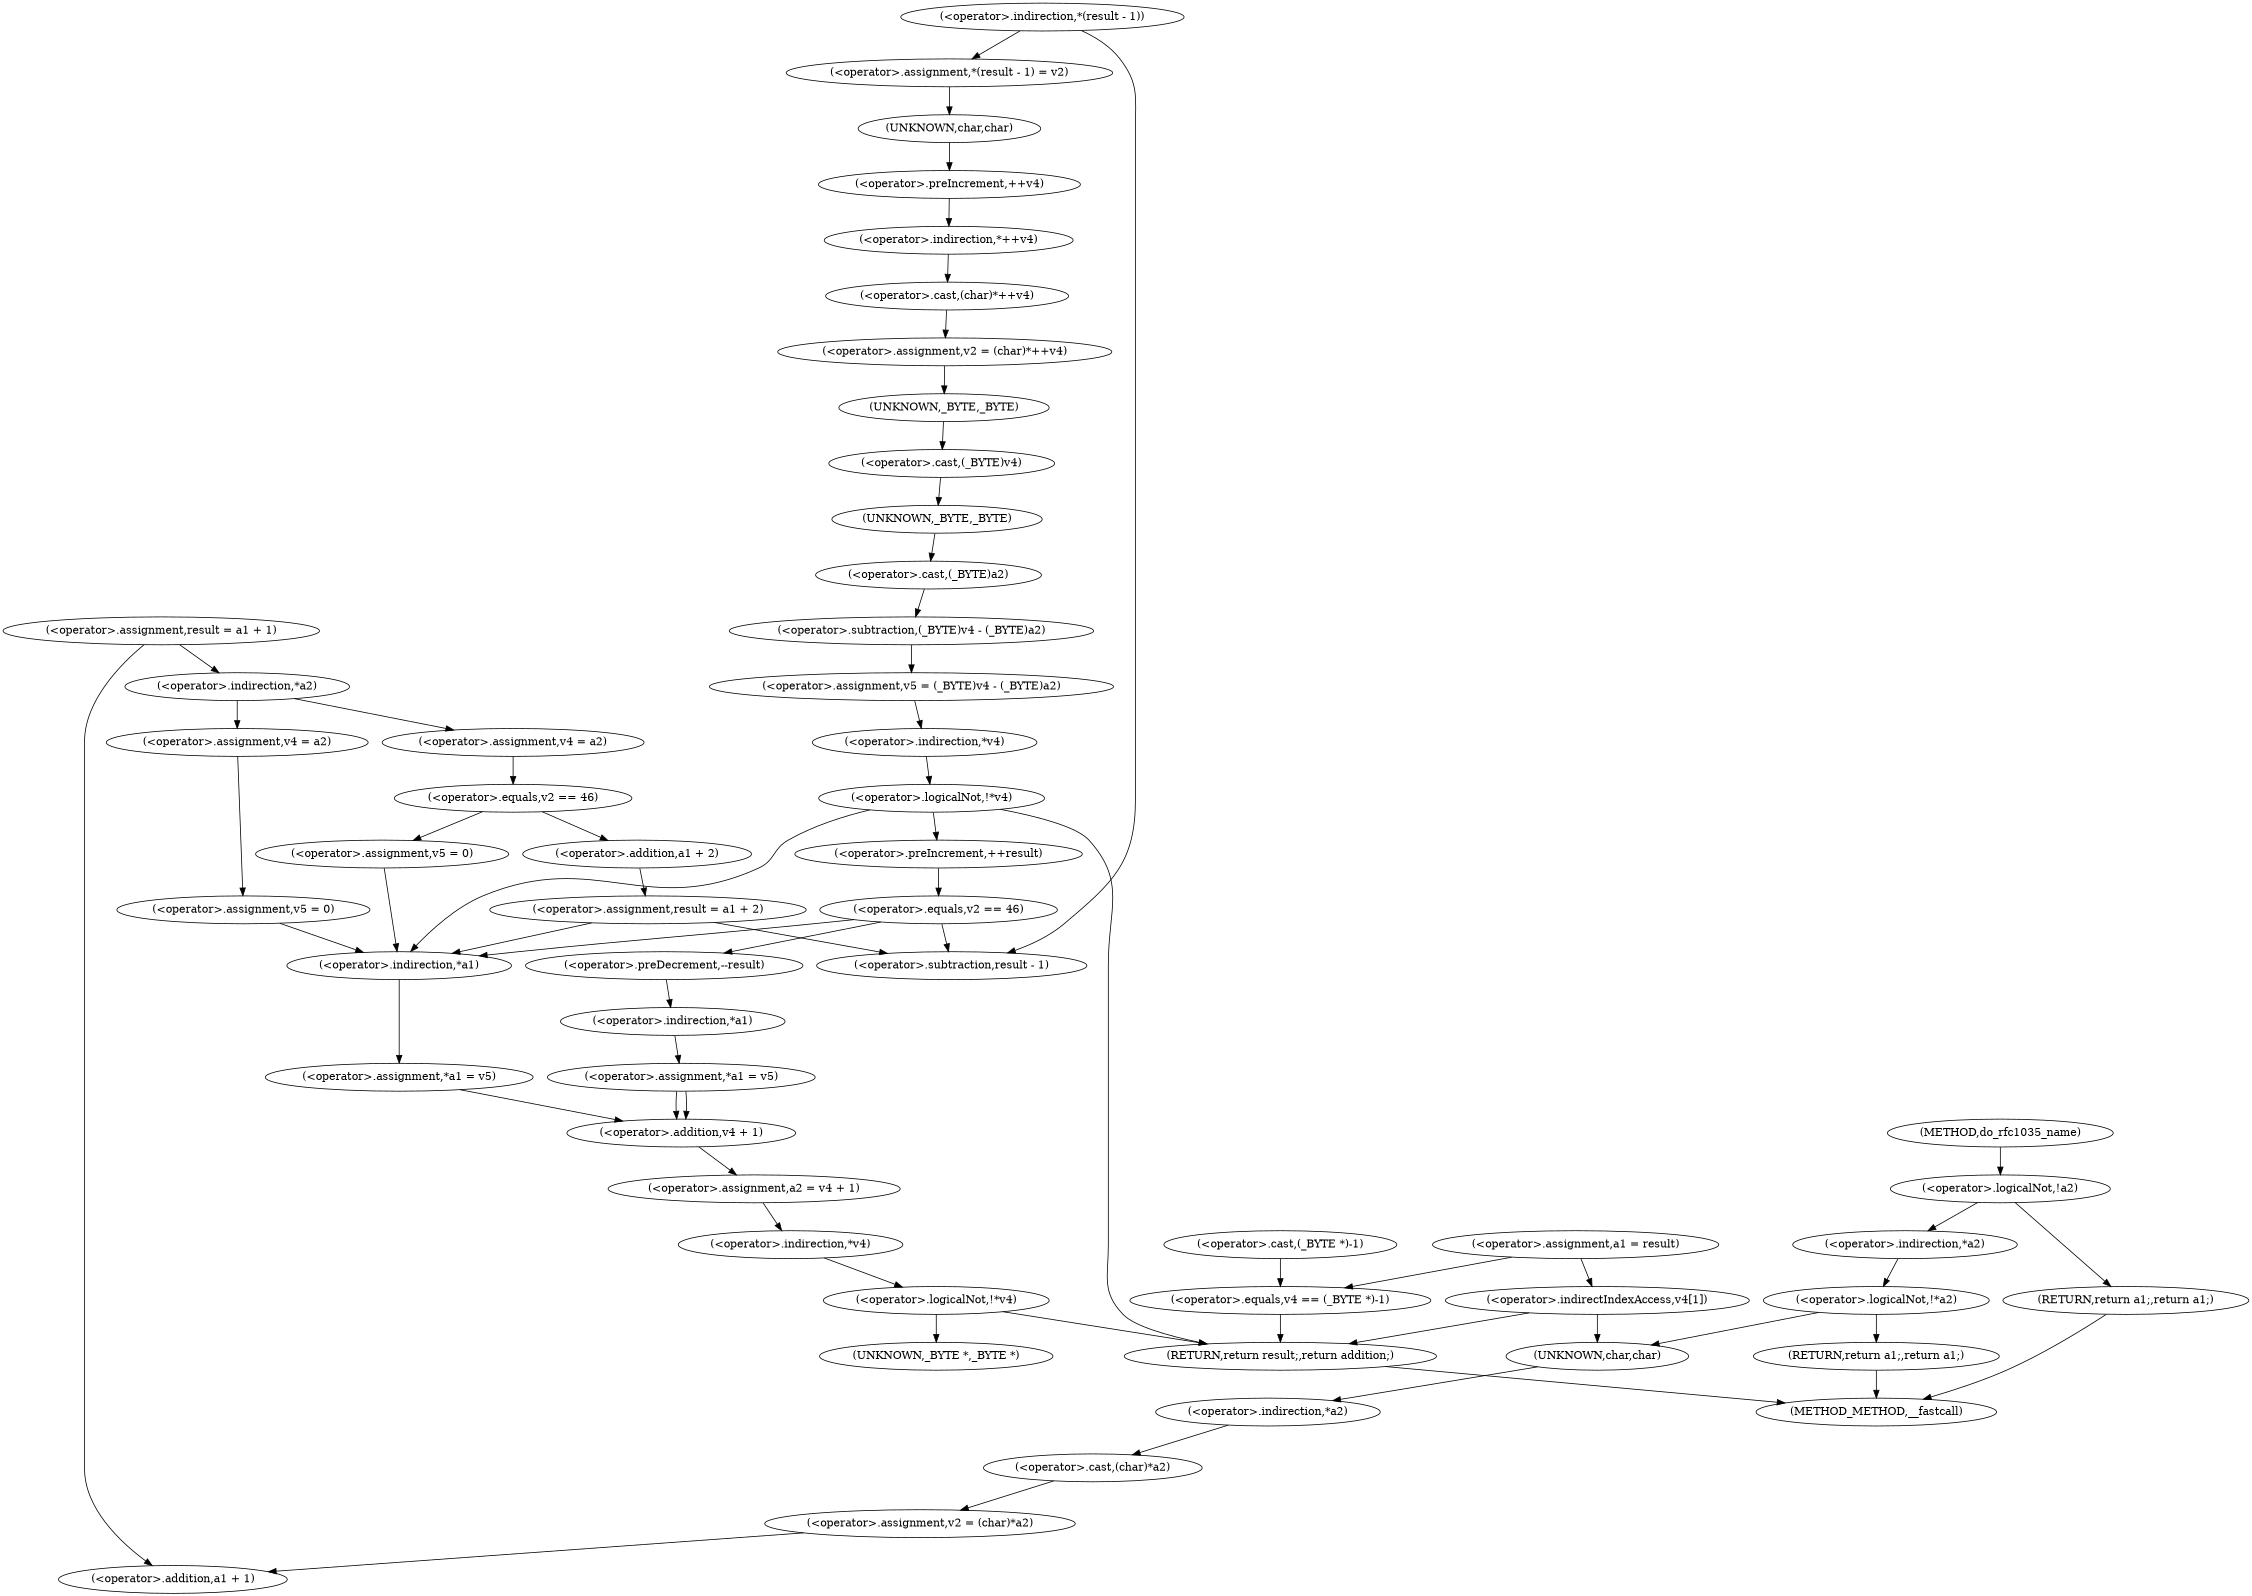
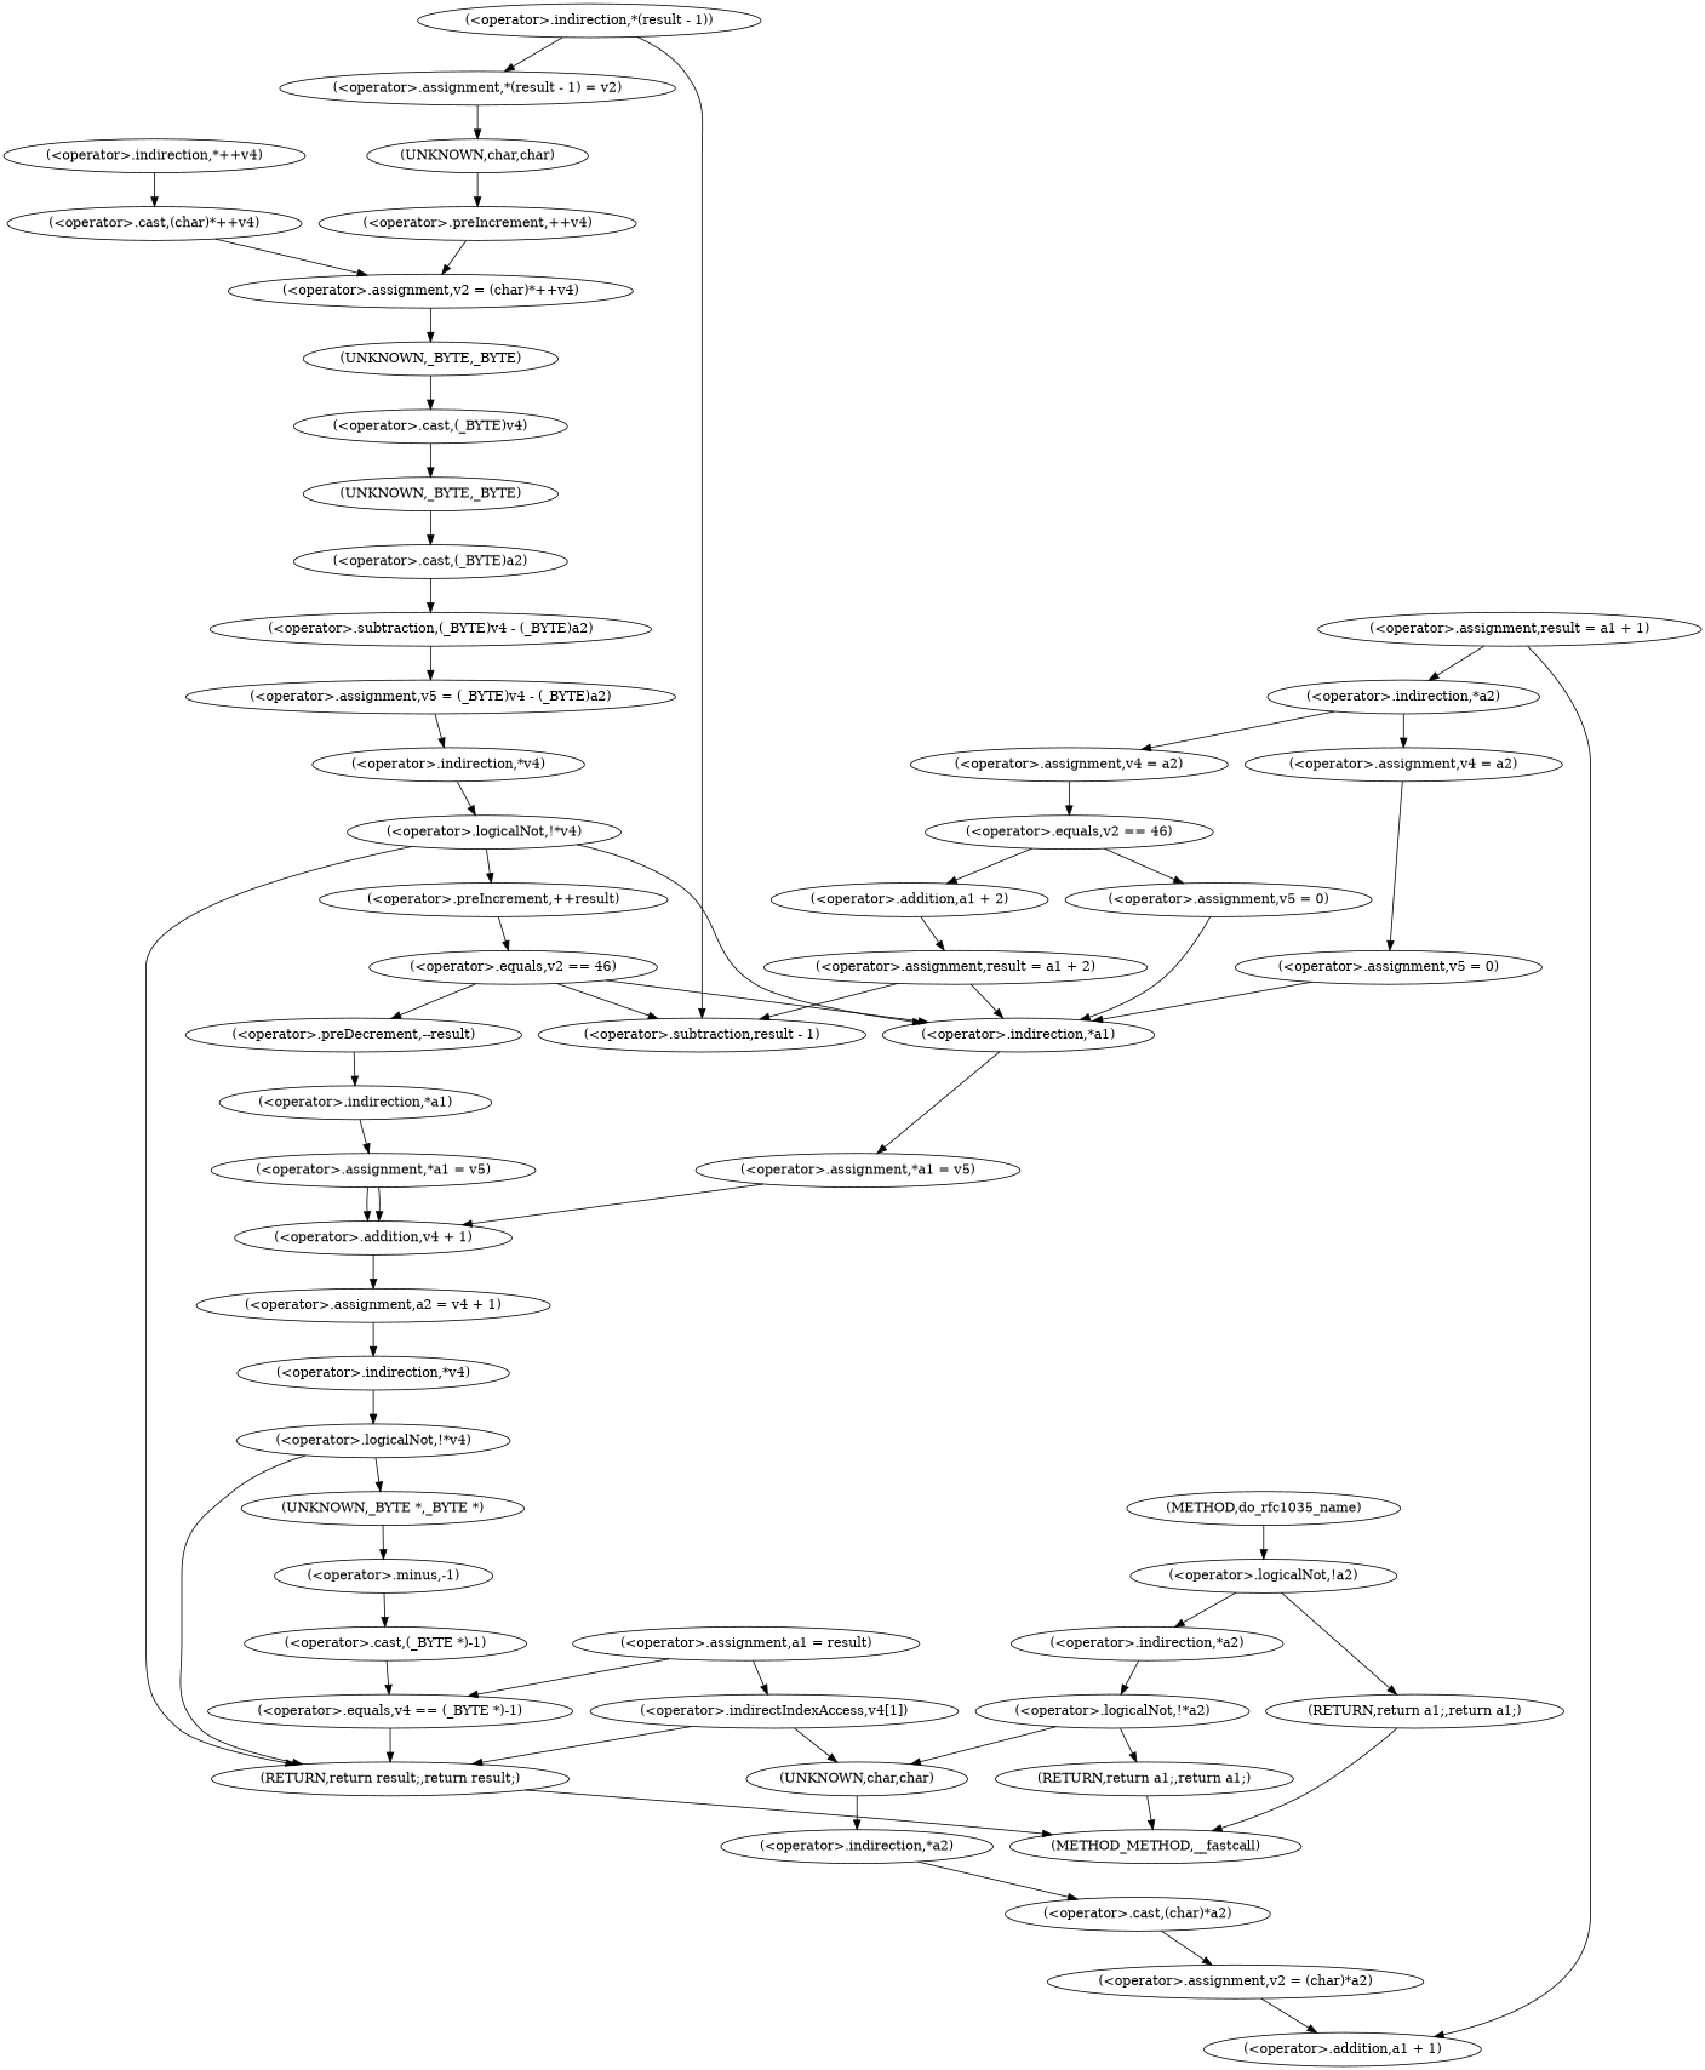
  digraph {
    n1 [label="(<operator>.logicalNot,!a2)"]
    n2 [label="(RETURN,return a1;,return a1;)"]
    n3 [label="(<operator>.indirection,*a2)"]
    n4 [label="(METHOD_METHOD,__fastcall)"]
    n5 [label="(<operator>.logicalNot,!*a2)"]
    n6 [label="(RETURN,return a1;,return a1;)"]
    n7 [label="(UNKNOWN,char,char)"]
    n8 [label="(<operator>.indirection,*a2)"]
    n9 [label="(<operator>.assignment,v2 = (char)*a2)"]
    n10 [label="(<operator>.addition,a1 + 1)"]
    n11 [label="(<operator>.cast,(char)*a2)"]
    n12 [label="(<operator>.assignment,result = a1 + 1)"]
    n13 [label="(<operator>.indirection,*a2)"]
    n14 [label="(<operator>.assignment,v4 = a2)"]
    n15 [label="(<operator>.assignment,v4 = a2)"]
    n16 [label="(<operator>.equals,v2 == 46)"]
    n17 [label="(<operator>.assignment,v5 = 0)"]
    n18 [label="(<operator>.assignment,v5 = 0)"]
    n19 [label="(<operator>.addition,a1 + 2)"]
    n20 [label="(<operator>.indirection,*a1)"]
    n21 [label="(<operator>.assignment,result = a1 + 2)"]
    n22 [label="(<operator>.assignment,*a1 = v5)"]
    n23 [label="(<operator>.subtraction,result - 1)"]
    n24 [label="(<operator>.assignment,*(result - 1) = v2)"]
    n25 [label="(UNKNOWN,char,char)"]
    n26 [label="(<operator>.preIncrement,++v4)"]
    n27 [label="(<operator>.indirection,*(result - 1))"]
    n28 [label="(<operator>.assignment,v2 = (char)*++v4)"]
    n29 [label="(UNKNOWN,_BYTE,_BYTE)"]
    n30 [label="(<operator>.cast,(_BYTE)v4)"]
    n31 [label="(<operator>.cast,(char)*++v4)"]
    n32 [label="(<operator>.indirection,*++v4)"]
    n33 [label="(<operator>.assignment,v5 = (_BYTE)v4 - (_BYTE)a2)"]
    n34 [label="(<operator>.indirection,*v4)"]
    n35 [label="(<operator>.logicalNot,!*v4)"]
    n36 [label="(<operator>.subtraction,(_BYTE)v4 - (_BYTE)a2)"]
    n37 [label="(UNKNOWN,_BYTE,_BYTE)"]
    n38 [label="(<operator>.cast,(_BYTE)a2)"]
    n39 [label="(<operator>.preIncrement,++result)"]
-   n40 [label="(RETURN,return result;,return addition;)"]
+   n40 [label="(RETURN,return result;,return result;)"]
    n41 [label="(<operator>.equals,v2 == 46)"]
    n42 [label="(<operator>.preDecrement,--result)"]
    n43 [label="(<operator>.indirection,*a1)"]
    n44 [label="(<operator>.assignment,*a1 = v5)"]
    n45 [label="(<operator>.addition,v4 + 1)"]
    n46 [label="(<operator>.assignment,a2 = v4 + 1)"]
    n47 [label="(<operator>.indirection,*v4)"]
    n48 [label="(<operator>.logicalNot,!*v4)"]
    n49 [label="(UNKNOWN,_BYTE *,_BYTE *)"]
+   n50 [label="(<operator>.minus,-1)"]
    n51 [label="(<operator>.equals,v4 == (_BYTE *)-1)"]
    n52 [label="(<operator>.assignment,a1 = result)"]
    n53 [label="(<operator>.indirectIndexAccess,v4[1])"]
    n54 [label="(<operator>.cast,(_BYTE *)-1)"]
    n55 [label="(METHOD,do_rfc1035_name)"]
    n1 -> n2
    n1 -> n3
    n2 -> n4
    n3 -> n5
    n5 -> n6
    n5 -> n7
    n6 -> n4
    n7 -> n8
    n8 -> n11
    n9 -> n10
    n11 -> n9
    n12 -> n10
    n12 -> n13
    n13 -> n14
    n13 -> n15
    n14 -> n16
    n15 -> n17
    n16 -> n18
    n16 -> n19
    n17 -> n20
    n18 -> n20
    n19 -> n21
    n20 -> n22
    n21 -> n20
    n21 -> n23
    n22 -> n45
    n24 -> n25
    n25 -> n26
-   n26 -> n32
+   n26 -> n28
    n27 -> n23
    n27 -> n24
    n28 -> n29
    n29 -> n30
    n30 -> n37
    n31 -> n28
    n32 -> n31
    n33 -> n34
    n34 -> n35
    n35 -> n20
    n35 -> n39
    n35 -> n40
    n36 -> n33
    n37 -> n38
    n38 -> n36
    n39 -> n41
    n40 -> n4
    n41 -> n20
    n41 -> n23
    n41 -> n42
    n42 -> n43
    n43 -> n44
    n44 -> n45
    n44 -> n45
    n45 -> n46
    n46 -> n47
    n47 -> n48
    n48 -> n40
    n48 -> n49
+   n49 -> n50
+   n50 -> n54
    n51 -> n40
    n52 -> n51
    n52 -> n53
    n53 -> n7
    n53 -> n40
    n54 -> n51
    n55 -> n1
  }
